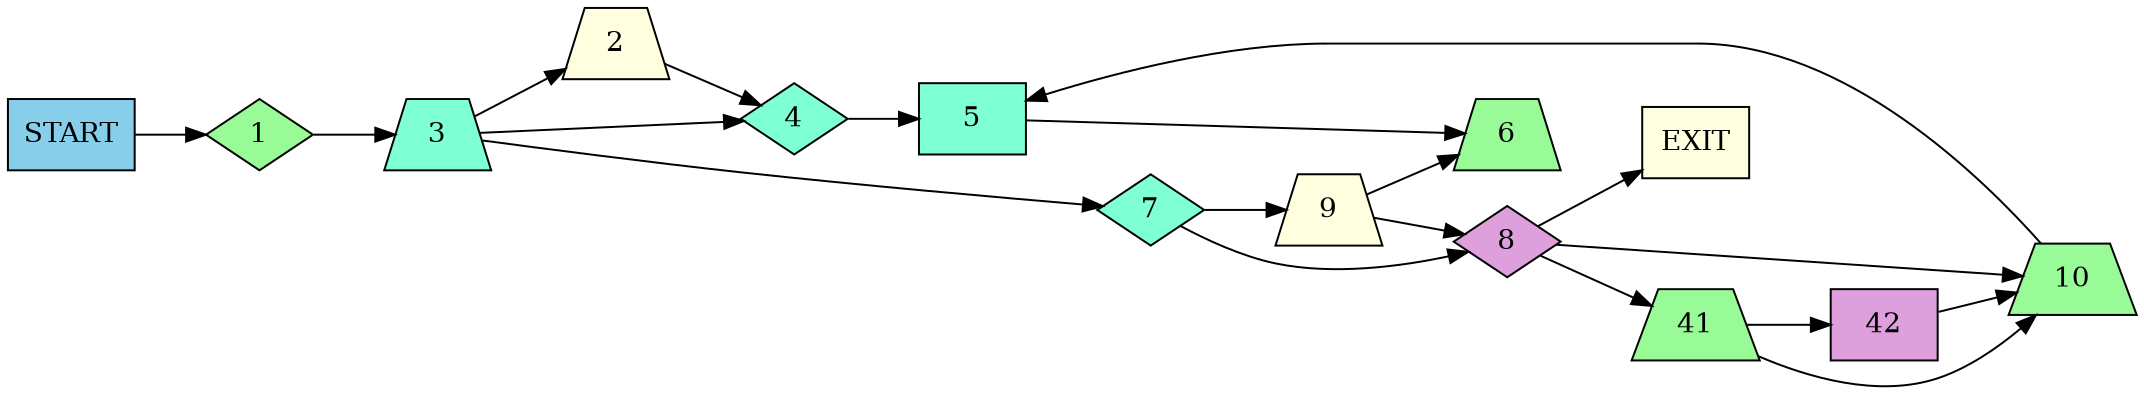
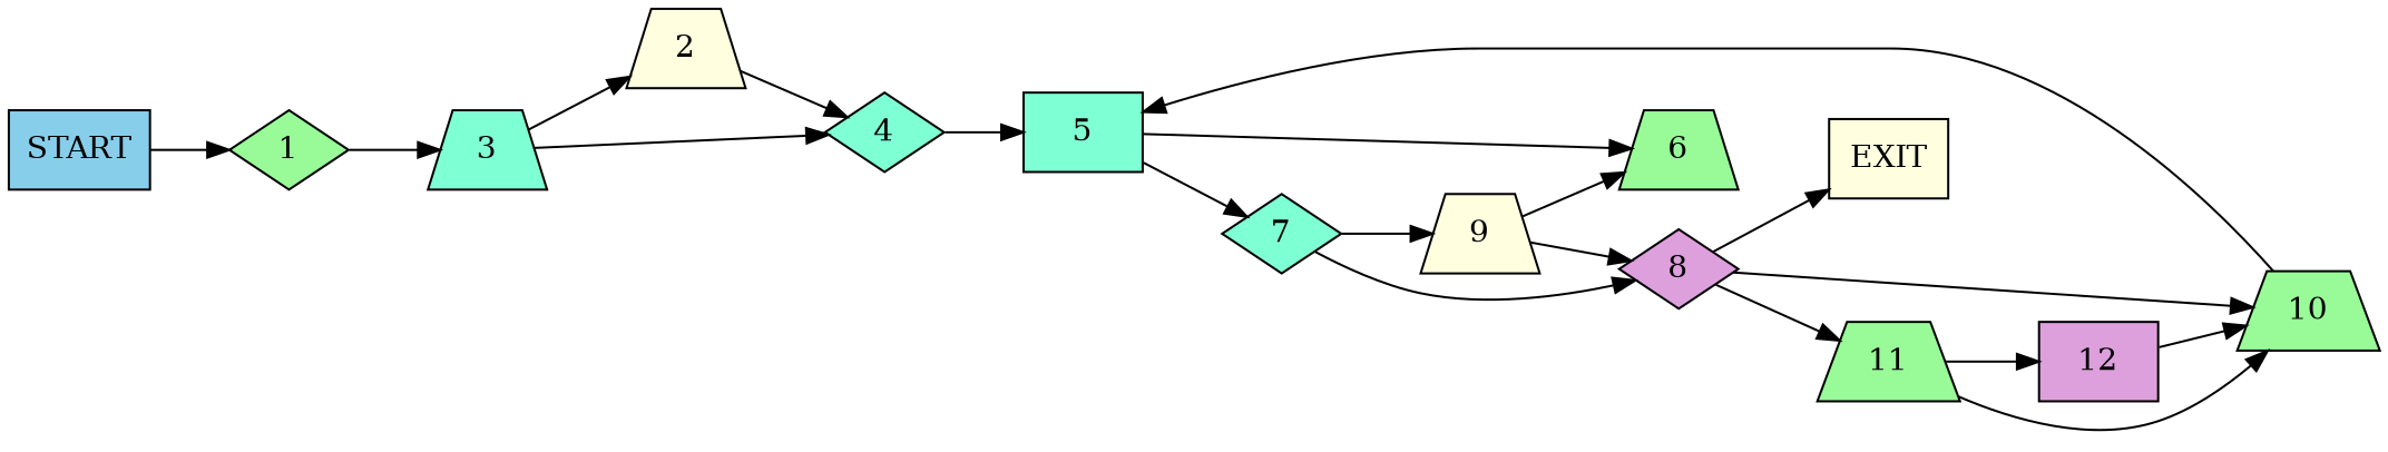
  digraph {
    rankdir=LR
    node [fillcolor=palegreen shape=trapezium style=filled]
    n1 [fillcolor=skyblue label=START shape=box]
    1 [shape=diamond]
    3 [fillcolor=aquamarine]
    n4 [fillcolor=lightyellow label=EXIT shape=box]
    2 [fillcolor=lightyellow]
    4 [fillcolor=aquamarine shape=diamond]
    5 [fillcolor=aquamarine shape=box]
    6
    7 [fillcolor=aquamarine shape=diamond]
    8 [fillcolor=plum shape=diamond]
    9 [fillcolor=lightyellow]
    10
-   11 [label=41]
-   12 [fillcolor=plum shape=box label=42]
+   11
+   12 [fillcolor=plum shape=box]
    n1 -> 1
    1 -> 3
    3 -> 2
    3 -> 4
    2 -> 4
    4 -> 5
    5 -> 6
-   3 -> 7
+   5 -> 7
    7 -> 8
    7 -> 9
    8 -> n4
    8 -> 10
    8 -> 11
    9 -> 6
    9 -> 8
    10 -> 5
    11 -> 10
    11 -> 12
    12 -> 10
  }
